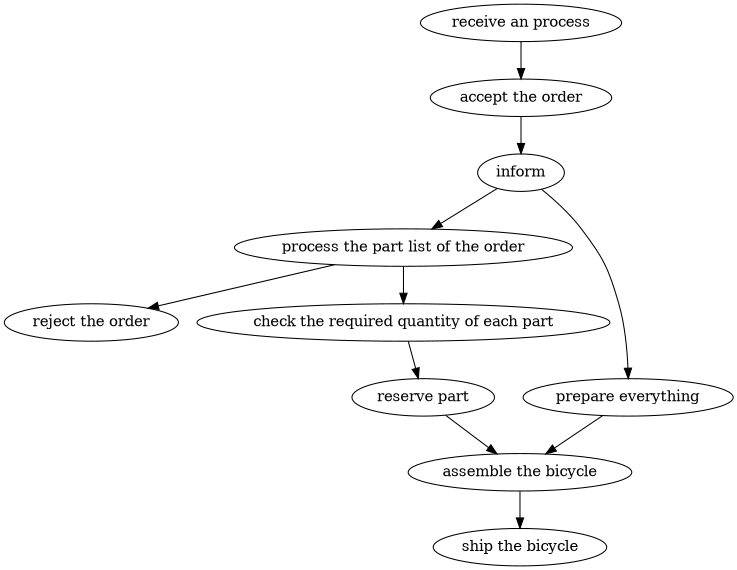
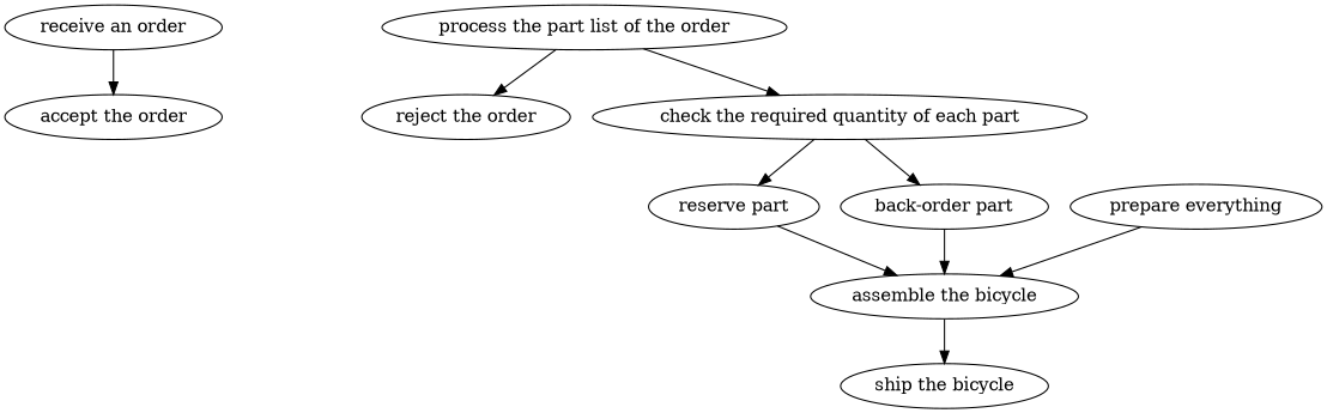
  strict digraph {
    edge [attrs="{'type': 'flow', 'label': 'flow'}"]
-   "receive an order" [attrs="{'type': 'Activity', 'label': 'receive an order'}" label="receive an process"]
+   "receive an order" [attrs="{'type': 'Activity', 'label': 'receive an order'}"]
    "accept the order" [attrs="{'type': 'Activity', 'label': 'accept the order'}"]
    "reject the order" [attrs="{'type': 'Activity', 'label': 'reject the order'}"]
-   inform [attrs="{'type': 'Activity', 'label': 'inform'}"]
    "process the part list of the order" [attrs="{'type': 'Activity', 'label': 'process the part list of the order'}"]
    "prepare everything" [attrs="{'type': 'Activity', 'label': 'prepare everything'}"]
    "check the required quantity of each part" [attrs="{'type': 'Activity', 'label': 'check the required quantity of each part'}"]
    "assemble the bicycle" [attrs="{'type': 'Activity', 'label': 'assemble the bicycle'}"]
    "reserve part" [attrs="{'type': 'Activity', 'label': 'reserve part'}"]
+   "back-order part" [attrs="{'type': 'Activity', 'label': 'back-order part'}"]
    "ship the bicycle" [attrs="{'type': 'Activity', 'label': 'ship the bicycle'}"]
    "receive an order" -> "accept the order"
-   "accept the order" -> inform
-   inform -> "process the part list of the order"
-   inform -> "prepare everything"
    "process the part list of the order" -> "reject the order"
    "process the part list of the order" -> "check the required quantity of each part"
    "prepare everything" -> "assemble the bicycle"
    "check the required quantity of each part" -> "reserve part"
+   "check the required quantity of each part" -> "back-order part"
    "assemble the bicycle" -> "ship the bicycle"
    "reserve part" -> "assemble the bicycle"
+   "back-order part" -> "assemble the bicycle"
  }
